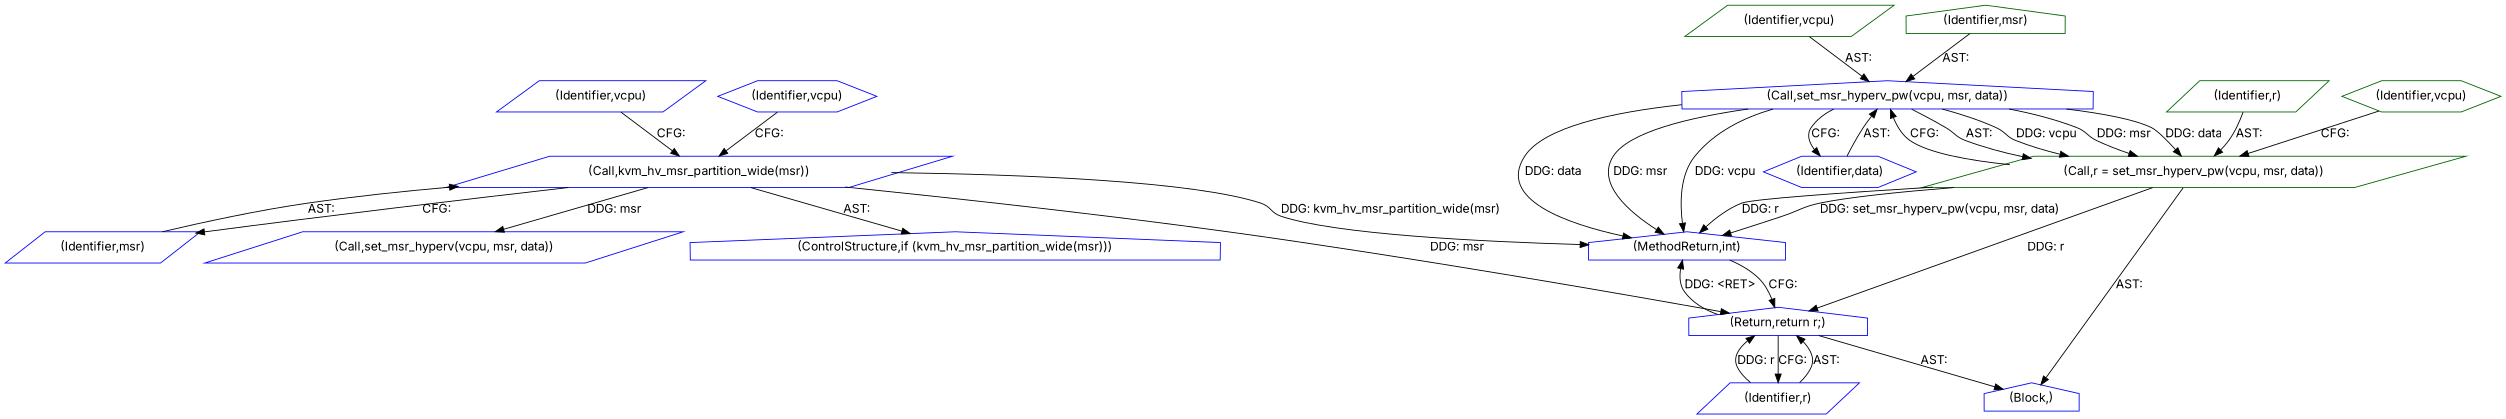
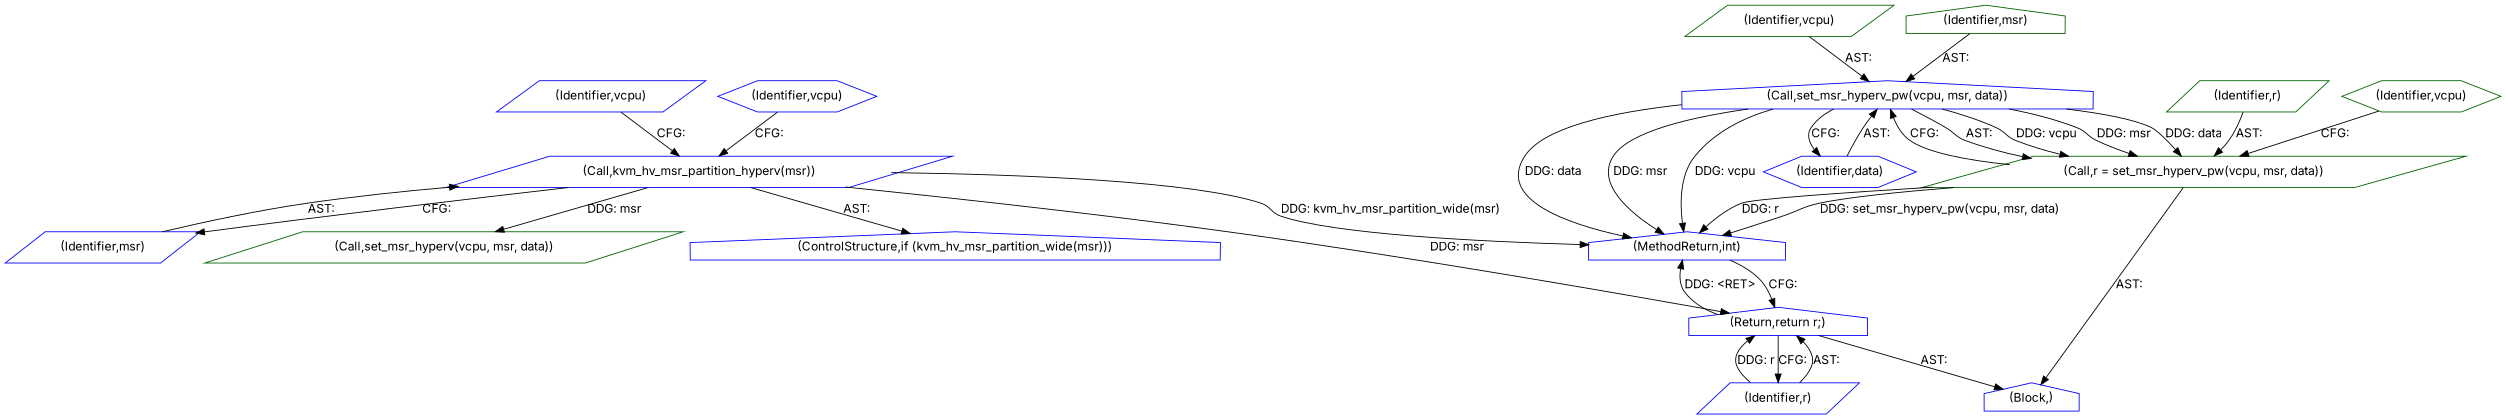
  digraph {
    fontname=Inter
    node [color=blue fontname=Inter shape=parallelogram]
    edge [fontname=Inter]
    n1 [label="(Call,set_msr_hyperv_pw(vcpu, msr, data))" shape=house]
    n2 [color=darkgreen label="(Call,r = set_msr_hyperv_pw(vcpu, msr, data))"]
    n3 [label="(MethodReturn,int)" shape=house]
    n4 [label="(Identifier,data)" shape=hexagon]
    n5 [label="(Return,return r;)" shape=house]
    n6 [label="(Block,)" shape=house]
-   n7 [label="(Call,kvm_hv_msr_partition_wide(msr))"]
+   n7 [label="(Call,kvm_hv_msr_partition_hyperv(msr))"]
    n8 [label="(Identifier,msr)"]
-   n9 [label="(Call,set_msr_hyperv(vcpu, msr, data))"]
+   n9 [color=darkgreen label="(Call,set_msr_hyperv(vcpu, msr, data))"]
    n10 [label="(ControlStructure,if (kvm_hv_msr_partition_wide(msr)))" shape=house]
    n11 [label="(Identifier,r)"]
    n12 [color=darkgreen label="(Identifier,vcpu)"]
    n13 [color=darkgreen label="(Identifier,msr)" shape=house]
    n14 [color=darkgreen label="(Identifier,r)"]
    n15 [color=darkgreen label="(Identifier,vcpu)" shape=hexagon]
    n16 [label="(Identifier,vcpu)"]
    n17 [label="(Identifier,vcpu)" shape=hexagon]
    n1 -> n2 [label="AST: "]
    n1 -> n2 [label="DDG: vcpu"]
    n1 -> n2 [label="DDG: msr"]
    n1 -> n2 [label="DDG: data"]
    n1 -> n3 [label="DDG: data"]
    n1 -> n3 [label="DDG: msr"]
    n1 -> n3 [label="DDG: vcpu"]
    n1 -> n4 [label="CFG: "]
    n2 -> n1 [label="CFG: "]
    n2 -> n3 [label="DDG: set_msr_hyperv_pw(vcpu, msr, data)"]
    n2 -> n3 [label="DDG: r"]
-   n2 -> n5 [label="DDG: r"]
    n2 -> n6 [label="AST: "]
    n3 -> n5 [label="CFG: "]
    n4 -> n1 [label="AST: "]
    n5 -> n3 [label="DDG: <RET>"]
    n5 -> n6 [label="AST: "]
    n5 -> n11 [label="CFG: "]
    n7 -> n3 [label="DDG: kvm_hv_msr_partition_wide(msr)"]
    n7 -> n5 [label="DDG: msr"]
    n7 -> n8 [label="CFG: "]
    n7 -> n9 [label="DDG: msr"]
    n7 -> n10 [label="AST: "]
    n8 -> n7 [label="AST: "]
    n11 -> n5 [label="AST: "]
    n11 -> n5 [label="DDG: r"]
    n12 -> n1 [label="AST: "]
    n13 -> n1 [label="AST: "]
    n14 -> n2 [label="AST: "]
    n15 -> n2 [label="CFG: "]
    n16 -> n7 [label="CFG: "]
    n17 -> n7 [label="CFG: "]
  }
